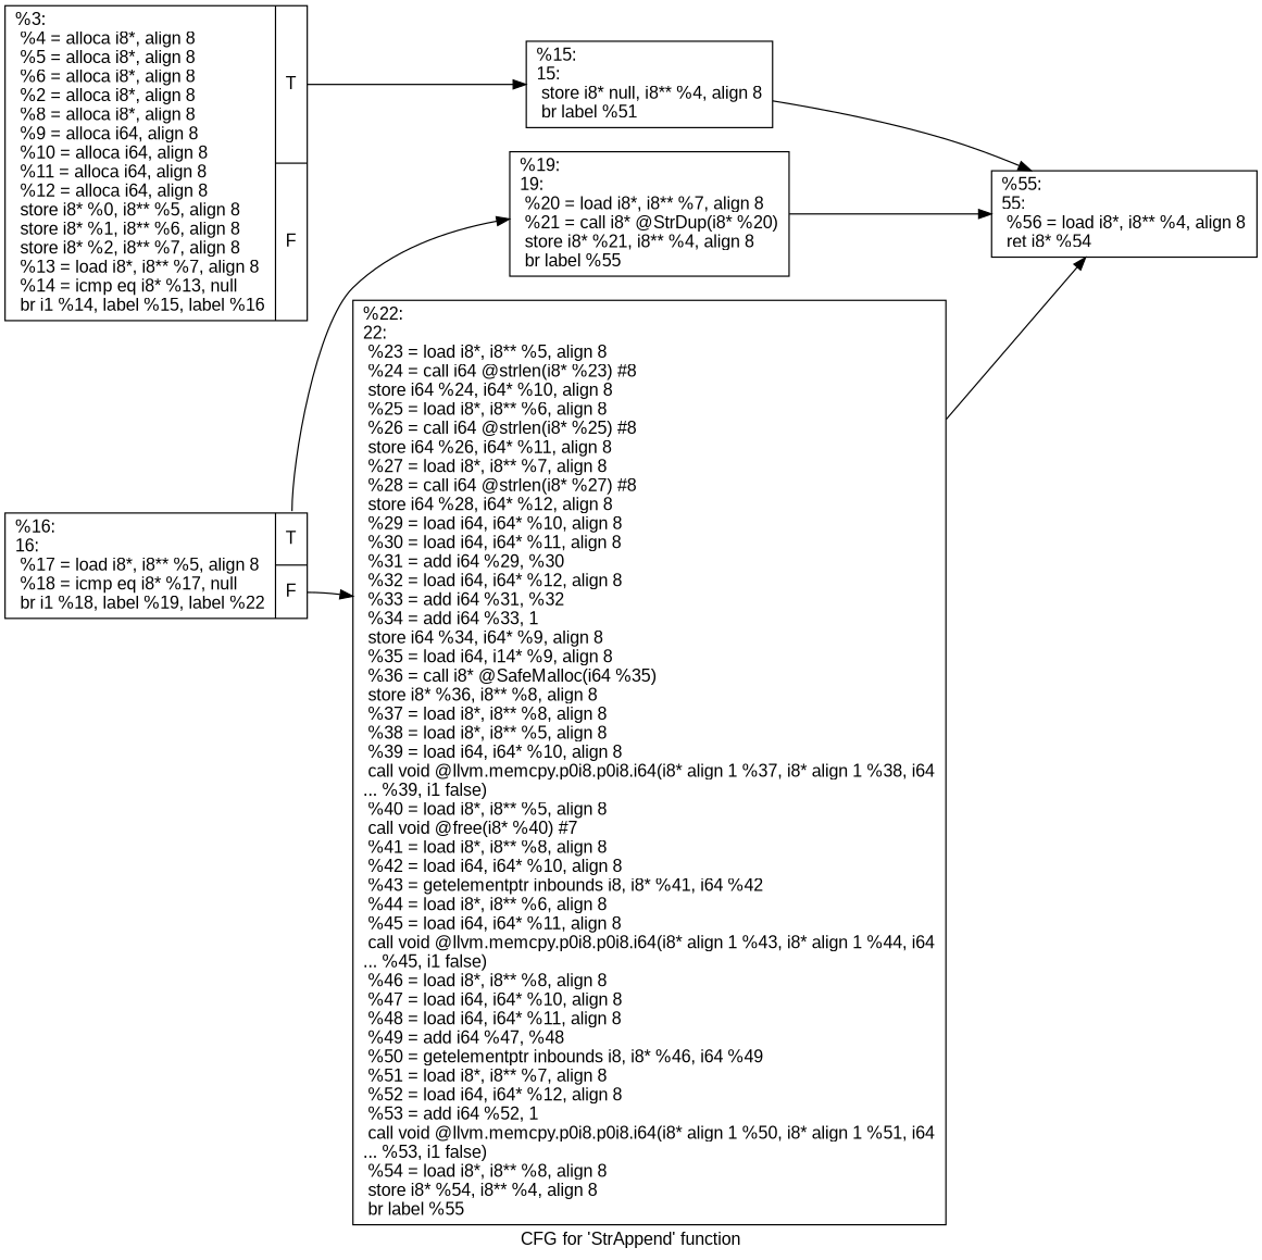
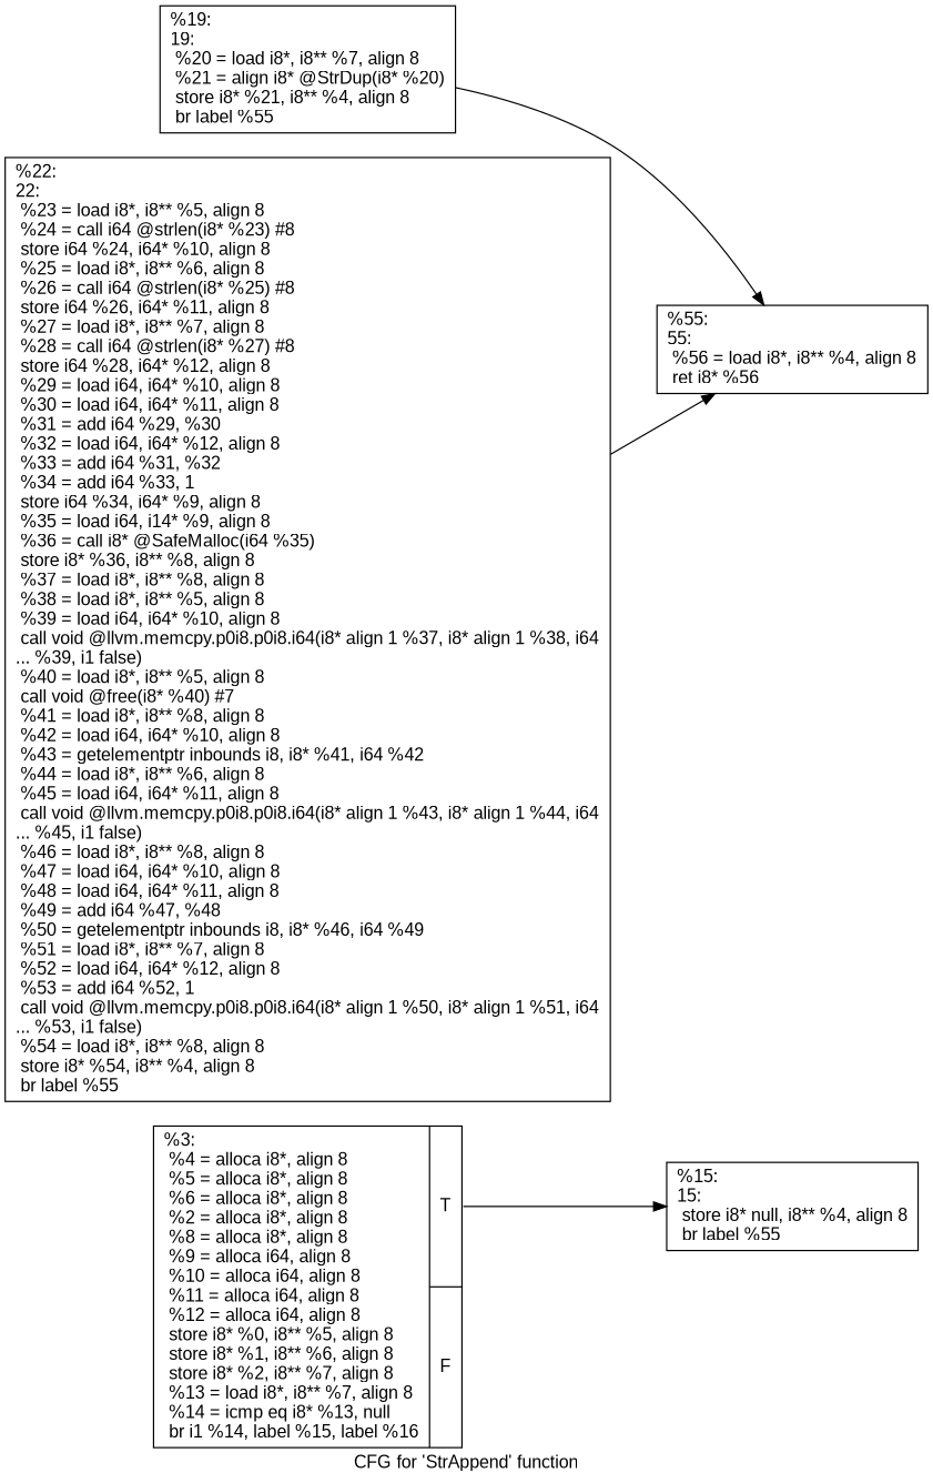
  digraph {
    fontname="Liberation Sans"
    label="CFG for 'StrAppend' function"
    rankdir=LR
    node [fontname="Liberation Sans" shape=record]
    edge [fontname="Liberation Sans"]
    n1 [label="{%3:\l  %4 = alloca i8*, align 8\l  %5 = alloca i8*, align 8\l  %6 = alloca i8*, align 8\l  %2 = alloca i8*, align 8\l  %8 = alloca i8*, align 8\l  %9 = alloca i64, align 8\l  %10 = alloca i64, align 8\l  %11 = alloca i64, align 8\l  %12 = alloca i64, align 8\l  store i8* %0, i8** %5, align 8\l  store i8* %1, i8** %6, align 8\l  store i8* %2, i8** %7, align 8\l  %13 = load i8*, i8** %7, align 8\l  %14 = icmp eq i8* %13, null\l  br i1 %14, label %15, label %16\l|{<s0>T|<s1>F}}"]
-   n2 [label="{%15:\l15:                                               \l  store i8* null, i8** %4, align 8\l  br label %51\l}"]
-   n3 [label="{%55:\l55:                                               \l  %56 = load i8*, i8** %4, align 8\l  ret i8* %54\l}"]
-   n4 [label="{%16:\l16:                                               \l  %17 = load i8*, i8** %5, align 8\l  %18 = icmp eq i8* %17, null\l  br i1 %18, label %19, label %22\l|{<s0>T|<s1>F}}"]
-   n5 [label="{%19:\l19:                                               \l  %20 = load i8*, i8** %7, align 8\l  %21 = call i8* @StrDup(i8* %20)\l  store i8* %21, i8** %4, align 8\l  br label %55\l}"]
+   n2 [label="{%15:\l15:                                               \l  store i8* null, i8** %4, align 8\l  br label %55\l}"]
+   n3 [label="{%55:\l55:                                               \l  %56 = load i8*, i8** %4, align 8\l  ret i8* %56\l}"]
+   n5 [label="{%19:\l19:                                               \l  %20 = load i8*, i8** %7, align 8\l  %21 = align i8* @StrDup(i8* %20)\l  store i8* %21, i8** %4, align 8\l  br label %55\l}"]
    n6 [label="{%22:\l22:                                               \l  %23 = load i8*, i8** %5, align 8\l  %24 = call i64 @strlen(i8* %23) #8\l  store i64 %24, i64* %10, align 8\l  %25 = load i8*, i8** %6, align 8\l  %26 = call i64 @strlen(i8* %25) #8\l  store i64 %26, i64* %11, align 8\l  %27 = load i8*, i8** %7, align 8\l  %28 = call i64 @strlen(i8* %27) #8\l  store i64 %28, i64* %12, align 8\l  %29 = load i64, i64* %10, align 8\l  %30 = load i64, i64* %11, align 8\l  %31 = add i64 %29, %30\l  %32 = load i64, i64* %12, align 8\l  %33 = add i64 %31, %32\l  %34 = add i64 %33, 1\l  store i64 %34, i64* %9, align 8\l  %35 = load i64, i14* %9, align 8\l  %36 = call i8* @SafeMalloc(i64 %35)\l  store i8* %36, i8** %8, align 8\l  %37 = load i8*, i8** %8, align 8\l  %38 = load i8*, i8** %5, align 8\l  %39 = load i64, i64* %10, align 8\l  call void @llvm.memcpy.p0i8.p0i8.i64(i8* align 1 %37, i8* align 1 %38, i64\l... %39, i1 false)\l  %40 = load i8*, i8** %5, align 8\l  call void @free(i8* %40) #7\l  %41 = load i8*, i8** %8, align 8\l  %42 = load i64, i64* %10, align 8\l  %43 = getelementptr inbounds i8, i8* %41, i64 %42\l  %44 = load i8*, i8** %6, align 8\l  %45 = load i64, i64* %11, align 8\l  call void @llvm.memcpy.p0i8.p0i8.i64(i8* align 1 %43, i8* align 1 %44, i64\l... %45, i1 false)\l  %46 = load i8*, i8** %8, align 8\l  %47 = load i64, i64* %10, align 8\l  %48 = load i64, i64* %11, align 8\l  %49 = add i64 %47, %48\l  %50 = getelementptr inbounds i8, i8* %46, i64 %49\l  %51 = load i8*, i8** %7, align 8\l  %52 = load i64, i64* %12, align 8\l  %53 = add i64 %52, 1\l  call void @llvm.memcpy.p0i8.p0i8.i64(i8* align 1 %50, i8* align 1 %51, i64\l... %53, i1 false)\l  %54 = load i8*, i8** %8, align 8\l  store i8* %54, i8** %4, align 8\l  br label %55\l}"]
    n1 -> n2 [tailport=s0]
-   n2 -> n3
-   n4 -> n5 [tailport=s0]
-   n4 -> n6 [tailport=s1]
    n5 -> n3
    n6 -> n3
  }
